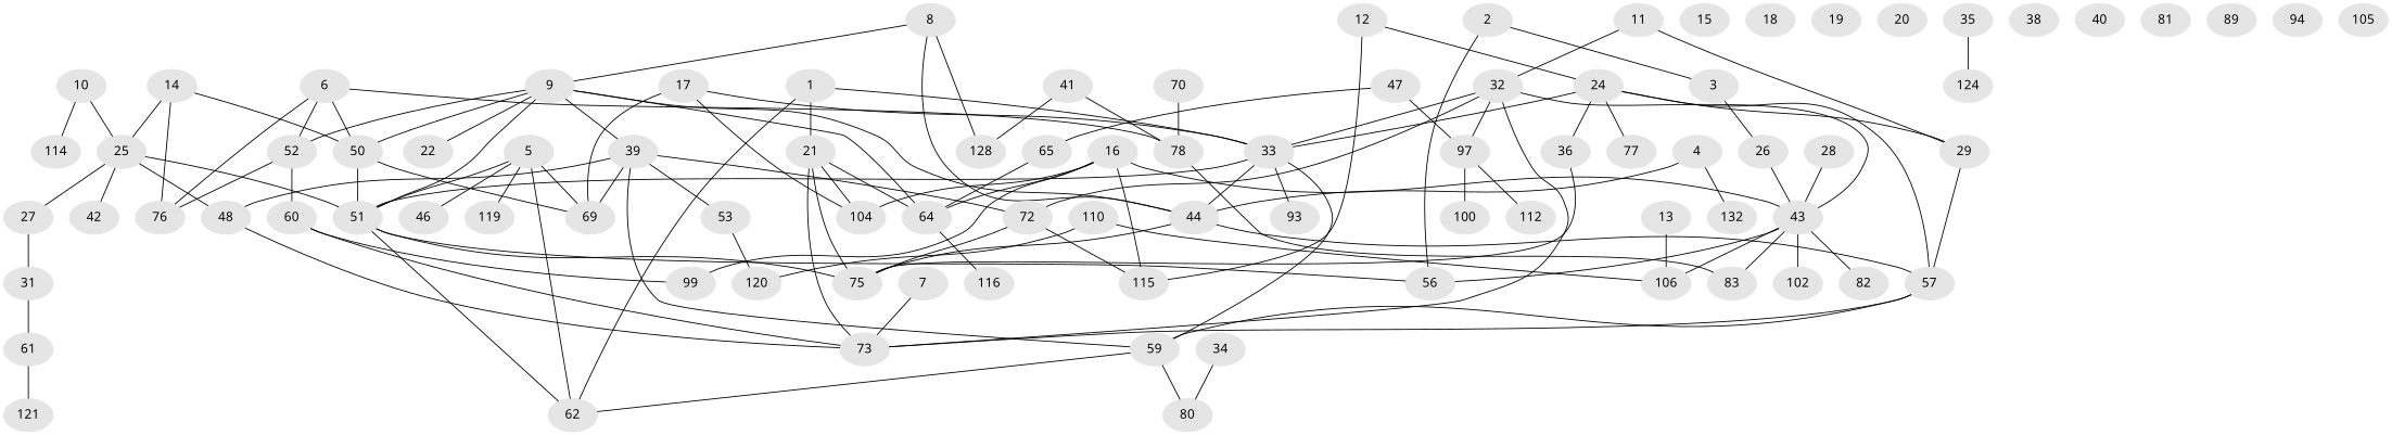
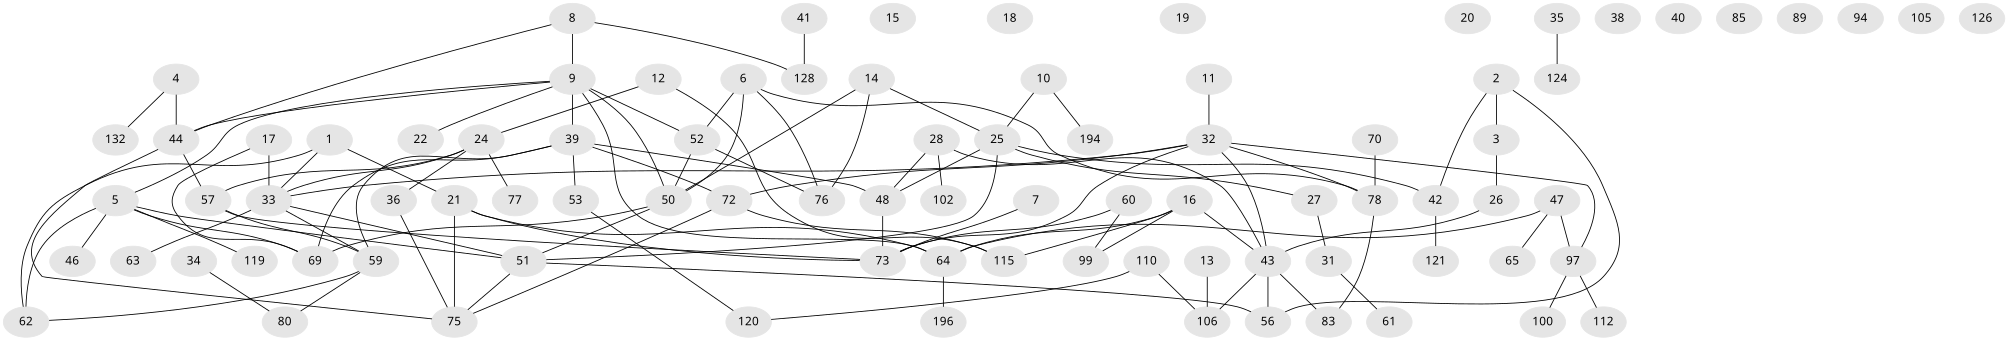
  graph {
    fontname="Noto Sans"
    node [color=gray90 fontname="Noto Sans" style=filled]
    edge [fontname="Noto Sans"]
    21 [super="+23"]
    73 [super="+95"]
    64 [super="+86"]
-   104 [super="+122"]
    75 [super="+109"]
    1
    33 [super="+45"]
    62 [super="+85"]
    44 [super="+130"]
    51 [super="+125"]
    59 [super="+108"]
-   93
+   93 [label=63]
    2 [super="+79"]
    3
    42 [super="+74"]
    56
    26 [super="+37"]
    121
    43 [super="+88"]
    4 [super="+55"]
    132
    57 [super="+58"]
    5 [super="+118"]
    46 [super="+103"]
    69 [super="+135"]
    119
    6 [super="+66"]
    50 [super="+134"]
    52
    76 [super="+127"]
    78 [super="+107"]
    60
    83 [super="+90"]
    7
    8 [super="+91"]
    9 [super="+131"]
    128
    22 [super="+68"]
    39
    48 [super="+96"]
    72 [super="+129"]
    53 [super="+67"]
-   116
+   116 [label=196]
    10 [super="+30"]
    25 [super="+98"]
-   114
+   114 [label=194]
    27
-   29 [super="+113"]
    11
    32 [super="+87"]
    97 [super="+123"]
    24 [super="+54"]
    36
    77
    12
    115
    106 [super="+133"]
    13
    14 [super="+92"]
    15
    16 [super="+101"]
    99
-   82
    17 [super="+49"]
    18 [super="+84"]
    19
    20
    31 [super="+71"]
    61
    28
    102
    100
    112
    80
    34
    35
    124
    38
    120
    40
    41 [super="+111"]
    47 [super="+63"]
    65
    70
-   81
+   81 [label=85]
    89
    94
    105
    110 [super="+117"]
+   126
    21 -- 73
    21 -- 64
-   21 -- 104
    21 -- 75
    64 -- 116
    1 -- 21
    1 -- 33
    1 -- 62
-   33 -- 44
    33 -- 51
    33 -- 59
    33 -- 93
    44 -- 75
    44 -- 57
    51 -- 75
-   51 -- 62
    51 -- 56
    59 -- 62
    59 -- 80
    2 -- 3
+   2 -- 42
    2 -- 56
    3 -- 26
-   61 -- 121
+   42 -- 121
    26 -- 43
    43 -- 56
    43 -- 83
    43 -- 106
-   43 -- 82
    4 -- 44 [weight=2]
    4 -- 132
    57 -- 73
    57 -- 59
    5 -- 62
    5 -- 51
    5 -- 46
    5 -- 69
    5 -- 119
    6 -- 50
    6 -- 52
    6 -- 76
    6 -- 78
    50 -- 51
    50 -- 69
    52 -- 76
-   52 -- 60
+   52 -- 50
    78 -- 83
    60 -- 73
    60 -- 99
    7 -- 73
    8 -- 44
    8 -- 9
    8 -- 128
    9 -- 64
    9 -- 44
-   9 -- 51
+   9 -- 5
    9 -- 50
    9 -- 52
    9 -- 22
    9 -- 39
    39 -- 59
    39 -- 69
    39 -- 48
    39 -- 72
    39 -- 53
    48 -- 73
    72 -- 75
    72 -- 115
    53 -- 120
    10 -- 25
    10 -- 114
    25 -- 51
    25 -- 42
    25 -- 48
    25 -- 27
    27 -- 31
-   29 -- 57
-   11 -- 29
    11 -- 32
    32 -- 73
    32 -- 33
    32 -- 43
-   41 -- 78
+   32 -- 78
    32 -- 72
    32 -- 97
    97 -- 100
    97 -- 112
    24 -- 33
    24 -- 57
-   24 -- 29
    24 -- 36
    24 -- 77
    36 -- 75
    12 -- 24
    12 -- 115
    13 -- 106
    14 -- 50
    14 -- 76
    14 -- 25
    16 -- 64
-   16 -- 104
    16 -- 43
    16 -- 115
    16 -- 99
-   17 -- 104
    17 -- 33
    17 -- 69
    31 -- 61
    28 -- 43
-   43 -- 102
+   28 -- 48
+   28 -- 102
    34 -- 80
    35 -- 124
    41 -- 128
-   65 -- 64
+   47 -- 64
    47 -- 97 [weight=2]
    47 -- 65
    70 -- 78
    110 -- 106
    110 -- 120
  }
